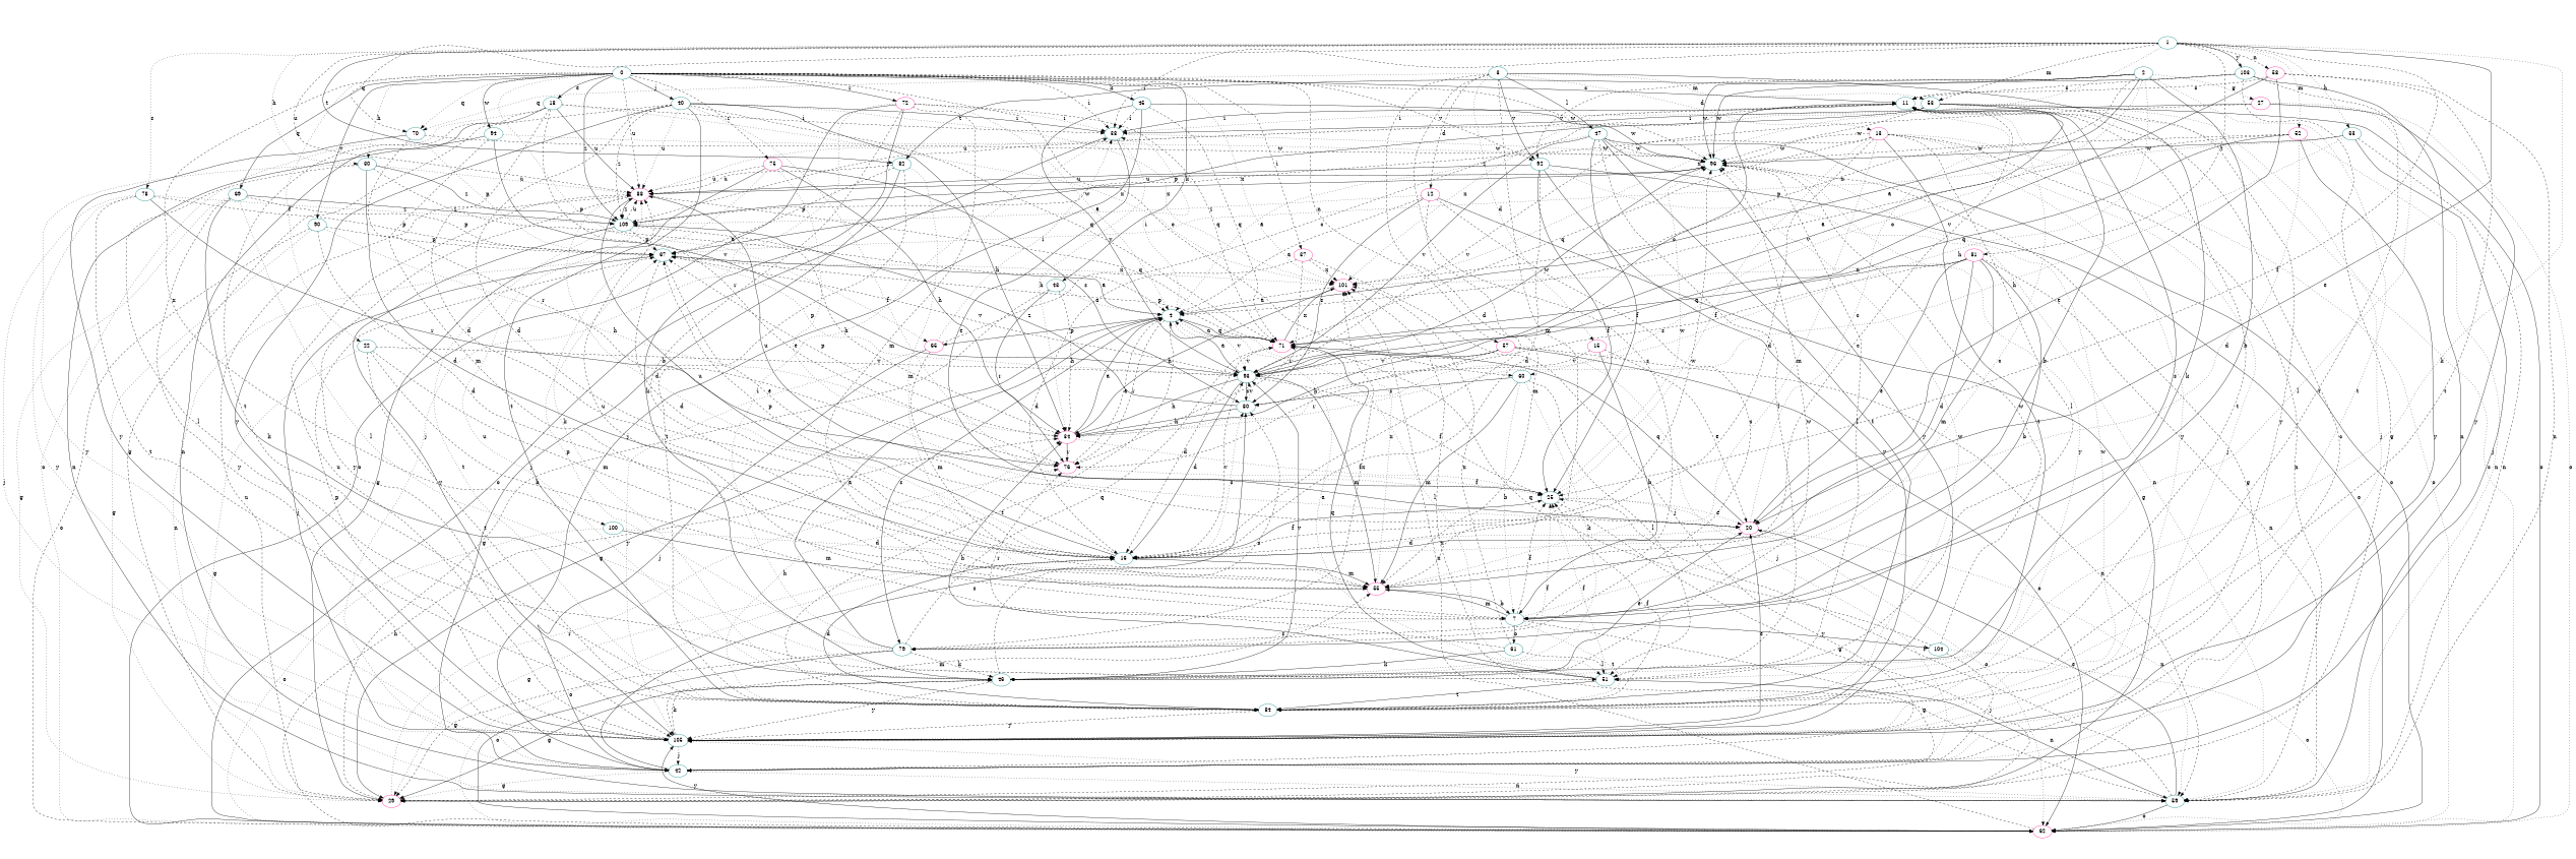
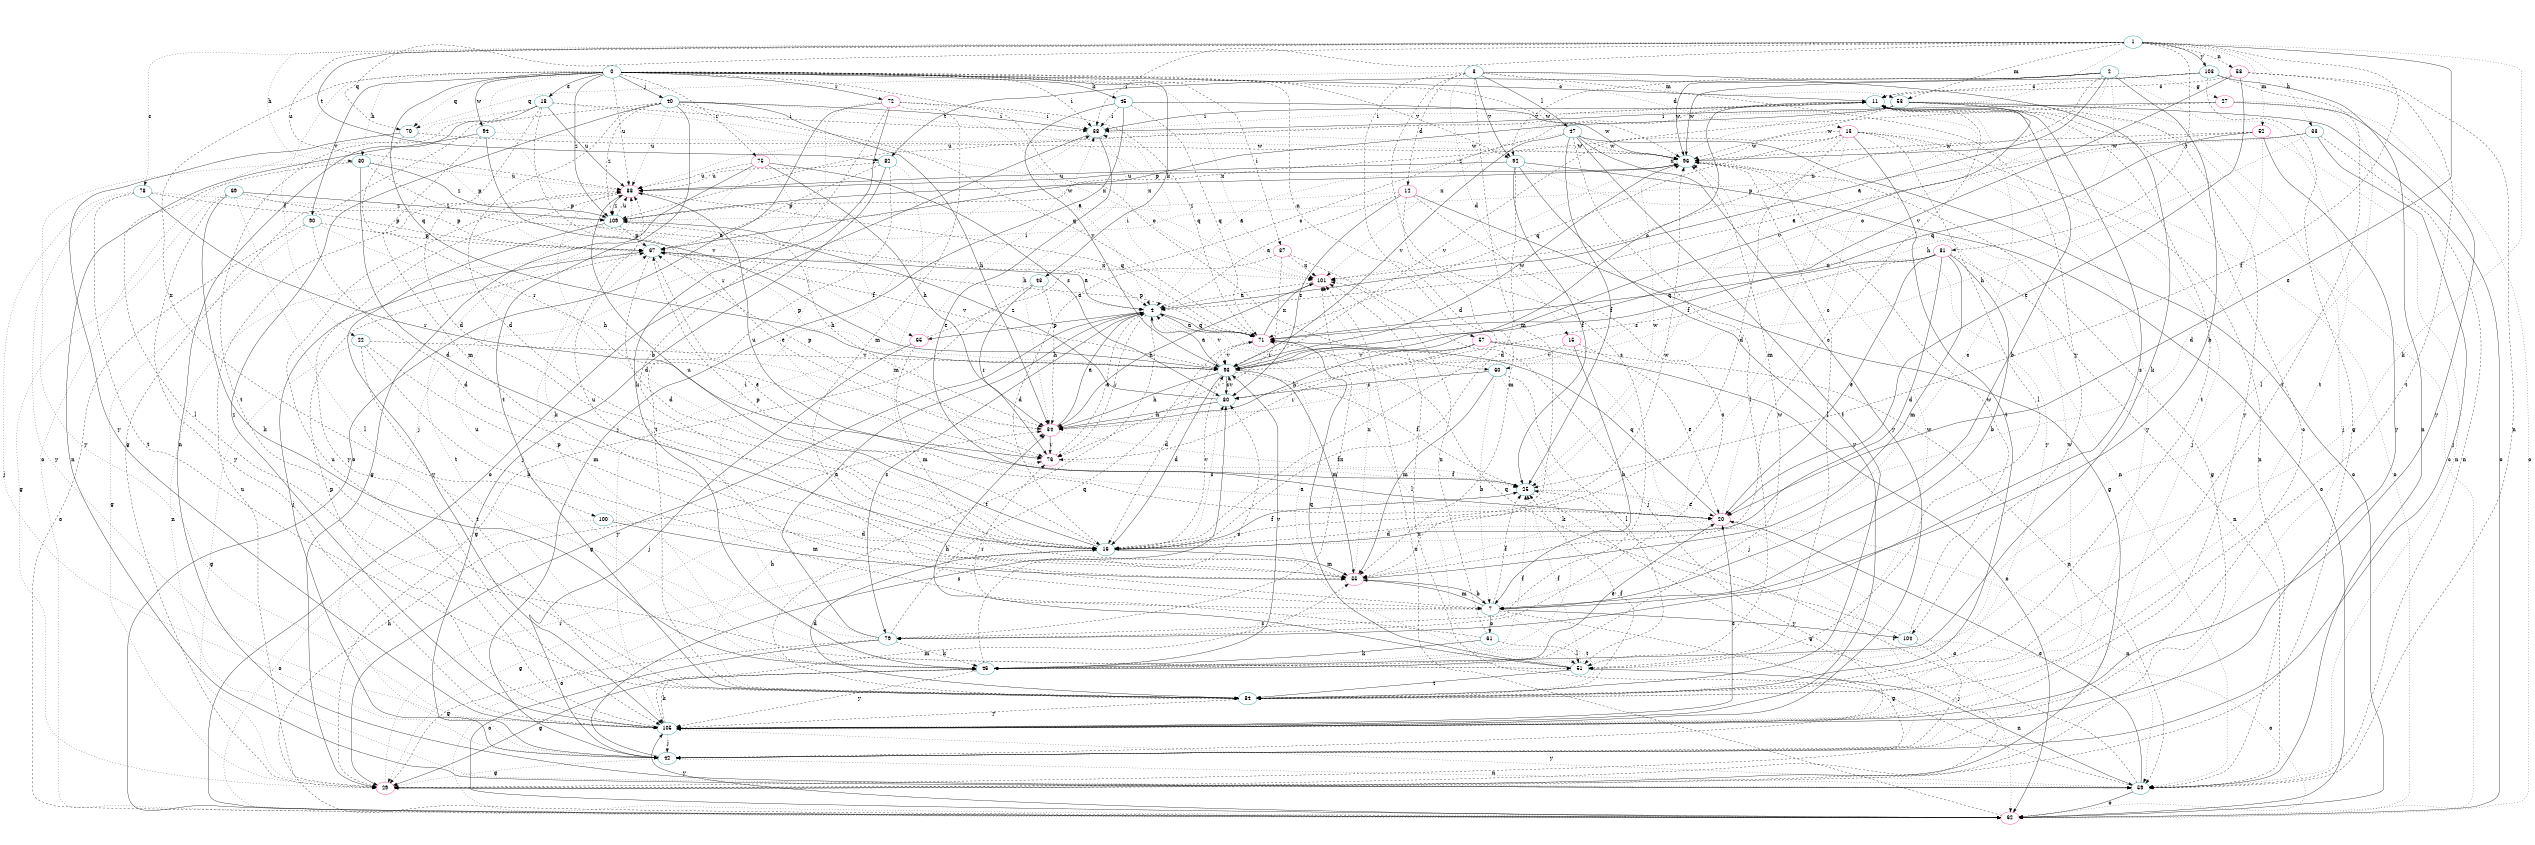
  strict digraph {
    node [color=teal]
    edge [style=dashed]
    0
    11
    18
    22
    30
    37 [color=deeppink]
    38
    40
    43
    45
    57 [color=deeppink]
    60
    65 [color=deeppink]
    69
    70
    72 [color=deeppink]
    75 [color=deeppink]
    88 [color=deeppink]
    90
    92
    94
    96
    100
    101 [color=deeppink]
    109
    7
    84
    79
    59
    16
    76 [color=deeppink]
    62 [color=deeppink]
    55 [color=deeppink]
    29 [color=deeppink]
    93
    4
    51
    105
    42
    20 [color=deeppink]
    34 [color=deeppink]
    25
    71 [color=deeppink]
    46
    80
    67
    1
    33
    52 [color=deeppink]
    53
    58 [color=deeppink]
    78
    81 [color=deeppink]
    82
    103
    2
    27 [color=deeppink]
    104
    61
    3
    12 [color=deeppink]
    13 [color=deeppink]
    15 [color=deeppink]
    47
    0 -> 11 [label=c style=solid]
    0 -> 18 [label=e style=solid]
    0 -> 22 [label=f style=dotted]
    0 -> 30 [label=h style=dotted]
    0 -> 37 [label=i]
    0 -> 38 [label=i]
    0 -> 40 [label=j style=solid]
    0 -> 43 [label=k style=solid]
    0 -> 45 [label=k style=solid]
    0 -> 57 [label=n]
    0 -> 60 [label=o]
    0 -> 65 [label=p style=dotted]
-   0 -> 69 [label=q style=solid]
+   0 -> 93 [label=q style=solid]
    0 -> 70 [label=q style=dotted]
    0 -> 72 [label=r style=solid]
    0 -> 75 [label=r]
    0 -> 88 [label=u]
    0 -> 90 [label=v style=solid]
    0 -> 92 [label=v]
    0 -> 94 [label=w style=solid]
    0 -> 96 [label=w]
    0 -> 100 [label=x]
    0 -> 101 [label=x style=dotted]
    0 -> 109 [label=z style=solid]
    11 -> 38 [label=i style=solid]
    11 -> 101 [label=x style=dotted]
    11 -> 109 [label=z]
    11 -> 7 [label=b style=solid]
    11 -> 84 [label=t]
    11 -> 79 [label=s style=solid]
    18 -> 38 [label=i]
    18 -> 88 [label=u style=solid]
    18 -> 101 [label=x style=dotted]
    18 -> 84 [label=t]
    18 -> 59 [label=n style=solid]
    18 -> 16 [label=d]
    18 -> 76 [label=r]
    18 -> 62 [label=o style=dotted]
    22 -> 7 [label=b]
    22 -> 84 [label=t]
    22 -> 55 [label=m]
    22 -> 29 [label=g style=dotted]
    22 -> 93 [label=v]
    30 -> 88 [label=u style=dotted]
    30 -> 109 [label=z style=solid]
    30 -> 16 [label=d style=solid]
    30 -> 4 [label=a]
    30 -> 51 [label=l]
    30 -> 105 [label=y style=dotted]
    37 -> 101 [label=x]
    37 -> 16 [label=d]
    37 -> 76 [label=r]
    37 -> 42 [label=j]
    38 -> 96 [label=w style=dotted]
    38 -> 62 [label=o style=solid]
    38 -> 20 [label=e style=solid]
    38 -> 34 [label=h style=dotted]
    40 -> 38 [label=i style=solid]
    40 -> 88 [label=u style=dotted]
    40 -> 101 [label=x style=dotted]
    40 -> 109 [label=z]
    40 -> 84 [label=t style=solid]
    40 -> 16 [label=d]
    40 -> 29 [label=g]
-   40 -> 105 [label=y style=solid]
+   40 -> 105 [label=z style=solid]
    40 -> 34 [label=h style=solid]
    40 -> 25 [label=f style=dotted]
    40 -> 71 [label=q]
    43 -> 76 [label=r style=solid]
    43 -> 29 [label=g]
    43 -> 4 [label=a style=dotted]
    43 -> 34 [label=h]
    45 -> 38 [label=i]
    45 -> 96 [label=w style=solid]
    45 -> 93 [label=v style=solid]
    45 -> 42 [label=j style=solid]
    45 -> 71 [label=q]
    57 -> 59 [label=n]
    57 -> 76 [label=r]
    57 -> 62 [label=o style=solid]
    57 -> 93 [label=v]
    57 -> 42 [label=j style=dotted]
    57 -> 34 [label=h style=solid]
    60 -> 7 [label=b style=dotted]
    60 -> 55 [label=m style=solid]
    60 -> 51 [label=l]
    60 -> 46 [label=k style=dotted]
    60 -> 80 [label=s style=solid]
    65 -> 11 [label=c]
    65 -> 38 [label=i style=dotted]
    65 -> 55 [label=m]
    65 -> 105 [label=y style=dotted]
    65 -> 42 [label=j style=solid]
    69 -> 109 [label=z style=solid]
    69 -> 29 [label=g style=dotted]
    69 -> 51 [label=l style=dotted]
    69 -> 105 [label=y]
    69 -> 46 [label=k style=solid]
    69 -> 67 [label=p]
    70 -> 96 [label=w]
    70 -> 76 [label=r]
    70 -> 105 [label=y style=solid]
    70 -> 67 [label=p style=dotted]
    72 -> 38 [label=i style=dotted]
    72 -> 7 [label=b]
    72 -> 62 [label=o style=solid]
    72 -> 55 [label=m]
    72 -> 4 [label=a style=dotted]
    72 -> 42 [label=j style=dotted]
    72 -> 71 [label=q]
    72 -> 46 [label=k style=solid]
    75 -> 88 [label=u]
    75 -> 29 [label=g style=solid]
    75 -> 20 [label=e style=dotted]
    75 -> 34 [label=h style=solid]
    75 -> 46 [label=k style=dotted]
    75 -> 80 [label=s style=solid]
    88 -> 109 [label=z style=solid]
    88 -> 16 [label=d style=dotted]
    88 -> 105 [label=y]
    88 -> 71 [label=q]
    90 -> 16 [label=d]
    90 -> 62 [label=o]
    90 -> 29 [label=g style=dotted]
    90 -> 34 [label=h style=dotted]
    90 -> 67 [label=p]
    92 -> 88 [label=u style=solid]
    92 -> 59 [label=n style=dotted]
    92 -> 16 [label=d]
    92 -> 62 [label=o style=solid]
    92 -> 105 [label=y style=solid]
    92 -> 25 [label=f style=solid]
    94 -> 96 [label=w style=dotted]
    94 -> 59 [label=n style=solid]
    94 -> 55 [label=m]
    94 -> 93 [label=v style=solid]
    96 -> 88 [label=u style=solid]
    96 -> 29 [label=g]
    96 -> 51 [label=l]
    96 -> 105 [label=y style=dotted]
    100 -> 16 [label=d style=dotted]
    100 -> 62 [label=o style=dotted]
    100 -> 55 [label=m style=solid]
    101 -> 4 [label=a]
    101 -> 34 [label=h style=solid]
    109 -> 88 [label=u]
    109 -> 96 [label=w style=solid]
    109 -> 84 [label=t style=dotted]
    109 -> 105 [label=y style=solid]
    109 -> 34 [label=h]
    109 -> 67 [label=p]
    7 -> 11 [label=c style=dotted]
    7 -> 88 [label=u]
    7 -> 84 [label=t style=dotted]
    7 -> 79 [label=s style=dotted]
    7 -> 55 [label=m style=solid]
    7 -> 29 [label=g]
    7 -> 25 [label=f]
    7 -> 104 [label=y style=solid]
    7 -> 61 [label=o style=solid]
    84 -> 96 [label=w style=dotted]
    84 -> 16 [label=d style=solid]
    84 -> 105 [label=y]
    84 -> 34 [label=h style=dotted]
    84 -> 25 [label=f]
    79 -> 38 [label=i style=dotted]
    79 -> 101 [label=x]
    79 -> 62 [label=o style=solid]
    79 -> 29 [label=g]
    79 -> 4 [label=a style=solid]
    79 -> 71 [label=q]
    79 -> 46 [label=k]
    79 -> 67 [label=p style=dotted]
    59 -> 101 [label=x]
    59 -> 62 [label=o style=solid]
    59 -> 105 [label=y style=dotted]
    59 -> 20 [label=e style=solid]
    59 -> 25 [label=f]
    16 -> 88 [label=u style=solid]
    16 -> 96 [label=w]
    16 -> 62 [label=o style=dotted]
    16 -> 55 [label=m style=solid]
    16 -> 29 [label=g style=dotted]
    16 -> 93 [label=v]
    16 -> 25 [label=f style=solid]
    16 -> 80 [label=s style=dotted]
    16 -> 67 [label=p]
    76 -> 4 [label=a]
    76 -> 25 [label=f style=dotted]
    62 -> 11 [label=c style=dotted]
    62 -> 101 [label=x]
    62 -> 105 [label=y style=solid]
    62 -> 34 [label=h]
    55 -> 11 [label=c]
    55 -> 101 [label=x style=dotted]
    55 -> 7 [label=b style=solid]
    29 -> 88 [label=u]
    29 -> 76 [label=r style=dotted]
    93 -> 11 [label=c style=solid]
    93 -> 96 [label=w style=solid]
    93 -> 16 [label=d style=solid]
    93 -> 55 [label=m style=solid]
    93 -> 4 [label=a style=solid]
    93 -> 34 [label=h style=solid]
    93 -> 25 [label=f]
    93 -> 80 [label=s style=solid]
    93 -> 67 [label=p style=dotted]
    4 -> 38 [label=i style=dotted]
    4 -> 65 [label=p style=solid]
    4 -> 84 [label=t]
    4 -> 79 [label=s style=solid]
    4 -> 76 [label=r]
    4 -> 29 [label=g style=solid]
    4 -> 93 [label=v style=dotted]
    4 -> 51 [label=l style=dotted]
    4 -> 71 [label=q style=solid]
    51 -> 84 [label=t style=solid]
    51 -> 59 [label=n style=solid]
    51 -> 4 [label=a style=dotted]
    51 -> 34 [label=h style=solid]
    51 -> 25 [label=f style=dotted]
    51 -> 71 [label=q style=solid]
    105 -> 88 [label=u]
    105 -> 96 [label=w style=dotted]
    105 -> 55 [label=m]
    105 -> 42 [label=j style=dotted]
    105 -> 20 [label=e style=solid]
    105 -> 46 [label=k]
    105 -> 67 [label=p]
    42 -> 11 [label=c]
    42 -> 59 [label=n style=dotted]
    42 -> 29 [label=g style=dotted]
    42 -> 80 [label=s style=solid]
    20 -> 11 [label=c style=dotted]
    20 -> 59 [label=n style=dotted]
    20 -> 16 [label=d style=dotted]
    20 -> 71 [label=q style=solid]
    34 -> 76 [label=r style=solid]
    34 -> 4 [label=a style=solid]
    34 -> 25 [label=f style=dotted]
    34 -> 67 [label=p]
    25 -> 88 [label=u style=solid]
    25 -> 96 [label=w style=dotted]
    25 -> 62 [label=o style=dotted]
    25 -> 29 [label=g]
    25 -> 20 [label=e style=dotted]
    71 -> 101 [label=x style=solid]
    71 -> 16 [label=d]
    71 -> 93 [label=v style=dotted]
    71 -> 4 [label=a style=solid]
    71 -> 67 [label=p]
    46 -> 88 [label=u style=dotted]
    46 -> 96 [label=w]
    46 -> 29 [label=g style=solid]
    46 -> 93 [label=v style=solid]
    46 -> 105 [label=y]
    46 -> 20 [label=e style=solid]
    46 -> 25 [label=f style=dotted]
    46 -> 80 [label=s]
    80 -> 109 [label=z style=solid]
    80 -> 93 [label=v style=dotted]
    80 -> 34 [label=h style=solid]
    67 -> 101 [label=x style=dotted]
    67 -> 59 [label=n style=dotted]
    67 -> 16 [label=d]
    67 -> 93 [label=v]
    67 -> 4 [label=a style=solid]
    67 -> 42 [label=j style=solid]
    67 -> 20 [label=e]
    1 -> 30 [label=h style=dotted]
    1 -> 38 [label=i]
    1 -> 70 [label=q]
    1 -> 88 [label=u]
    1 -> 101 [label=x style=dotted]
    1 -> 20 [label=e style=solid]
    1 -> 25 [label=f]
    1 -> 46 [label=k style=dotted]
    1 -> 33 [label=h style=dotted]
    1 -> 52 [label=m style=dotted]
    1 -> 53 [label=m]
    1 -> 58 [label=n]
    1 -> 78 [label=s style=dotted]
    1 -> 81 [label=t]
    1 -> 82 [label=t style=solid]
    1 -> 103 [label=y style=solid]
    33 -> 96 [label=w style=solid]
    33 -> 59 [label=n]
    33 -> 42 [label=j style=solid]
    33 -> 34 [label=h style=dotted]
    33 -> 67 [label=p style=dotted]
    52 -> 96 [label=w]
    52 -> 59 [label=n style=dotted]
    52 -> 16 [label=d style=dotted]
    52 -> 4 [label=a]
    52 -> 105 [label=y style=solid]
    52 -> 71 [label=q style=solid]
    53 -> 38 [label=i style=dotted]
    53 -> 88 [label=u style=dotted]
    53 -> 96 [label=w]
    53 -> 62 [label=o style=solid]
    53 -> 93 [label=v style=solid]
    53 -> 105 [label=y]
    53 -> 42 [label=j style=dotted]
    53 -> 67 [label=p style=solid]
    58 -> 11 [label=c]
    58 -> 84 [label=t]
    58 -> 59 [label=n]
    58 -> 93 [label=v style=solid]
    58 -> 20 [label=e style=solid]
    78 -> 109 [label=z style=dotted]
    78 -> 84 [label=t]
    78 -> 76 [label=r style=solid]
    78 -> 105 [label=y style=dotted]
    78 -> 42 [label=j style=dotted]
    78 -> 67 [label=p]
    81 -> 101 [label=x style=dotted]
    81 -> 7 [label=b style=solid]
    81 -> 59 [label=n]
    81 -> 16 [label=d style=solid]
    81 -> 55 [label=m style=solid]
    81 -> 20 [label=e style=solid]
    81 -> 71 [label=q style=solid]
    81 -> 80 [label=s]
    82 -> 88 [label=u]
    82 -> 84 [label=t]
    82 -> 55 [label=m style=dotted]
    82 -> 42 [label=j style=solid]
    82 -> 67 [label=p]
    103 -> 11 [label=c]
    103 -> 96 [label=w style=solid]
    103 -> 84 [label=t]
    103 -> 59 [label=n style=solid]
    103 -> 29 [label=g]
    2 -> 60 [label=o style=dotted]
    2 -> 92 [label=v]
    2 -> 96 [label=w style=solid]
    2 -> 101 [label=x]
    2 -> 7 [label=b style=solid]
    2 -> 84 [label=t style=dotted]
    2 -> 4 [label=a style=solid]
    2 -> 34 [label=h style=dotted]
    2 -> 82 [label=t style=solid]
    2 -> 27 [label=g style=dotted]
    27 -> 38 [label=i style=solid]
    27 -> 109 [label=z]
    27 -> 62 [label=o style=dotted]
    27 -> 51 [label=l style=dotted]
    27 -> 105 [label=y style=solid]
    104 -> 96 [label=w]
    104 -> 62 [label=o style=dotted]
    104 -> 42 [label=j]
    104 -> 71 [label=q]
    61 -> 101 [label=x]
    61 -> 76 [label=r]
    61 -> 51 [label=l]
    61 -> 46 [label=k style=solid]
    3 -> 70 [label=q style=dotted]
    3 -> 92 [label=v style=solid]
    3 -> 79 [label=s]
    3 -> 16 [label=d]
    3 -> 55 [label=m]
    3 -> 46 [label=k style=solid]
    3 -> 53 [label=m style=dotted]
+   3 -> 104 [label=y]
    3 -> 12 [label=d]
    3 -> 13 [label=d style=dotted]
    3 -> 15 [label=d style=dotted]
    3 -> 47 [label=l style=solid]
    12 -> 109 [label=z style=dotted]
    12 -> 79 [label=s]
    12 -> 55 [label=m]
    12 -> 29 [label=g style=solid]
    12 -> 4 [label=a]
    12 -> 80 [label=s style=solid]
    13 -> 96 [label=w]
    13 -> 84 [label=t style=solid]
    13 -> 59 [label=n]
    13 -> 16 [label=d]
    13 -> 62 [label=o style=dotted]
    13 -> 55 [label=m style=dotted]
    13 -> 93 [label=v]
    13 -> 51 [label=l]
    13 -> 105 [label=y style=dotted]
    13 -> 42 [label=j style=dotted]
    13 -> 25 [label=f style=dotted]
    13 -> 71 [label=q]
    15 -> 7 [label=b style=solid]
    15 -> 93 [label=v]
    15 -> 20 [label=e]
    47 -> 96 [label=w]
    47 -> 84 [label=t style=solid]
    47 -> 62 [label=o style=solid]
    47 -> 93 [label=v style=solid]
    47 -> 4 [label=a style=dotted]
    47 -> 51 [label=l]
    47 -> 105 [label=y style=solid]
    47 -> 25 [label=f style=solid]
  }
